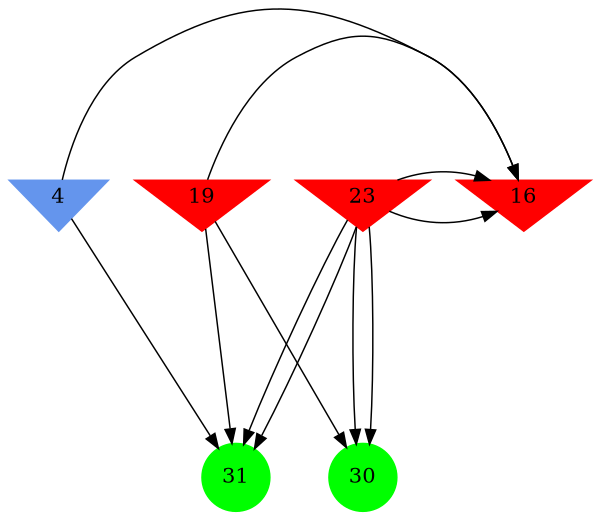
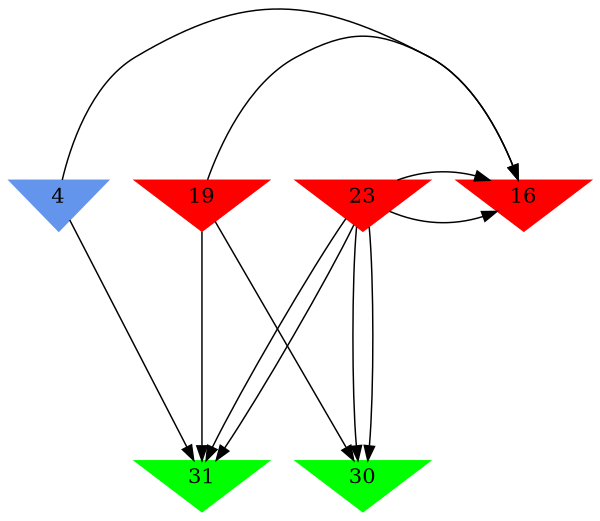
  digraph {
    ranksep=2.0
    node [color=red shape=invtriangle style=filled]
    4 [color=cornflowerblue]
    16
    19
    23
-   30 [color=green shape=circle]
-   31 [color=green shape=circle]
+   30 [color=green]
+   31 [color=green]
    subgraph sub_1 {
      rank=same
      4
      16
      19
      23
    }
    subgraph sub_2 {
      rank=same
    }
    subgraph sub_3 {
      rank=same
      30
      31
    }
    4 -> 16
    4 -> 31
    19 -> 16
    19 -> 30
    19 -> 31
    23 -> 16
    23 -> 16
    23 -> 30
    23 -> 30
    23 -> 31
    23 -> 31
  }
